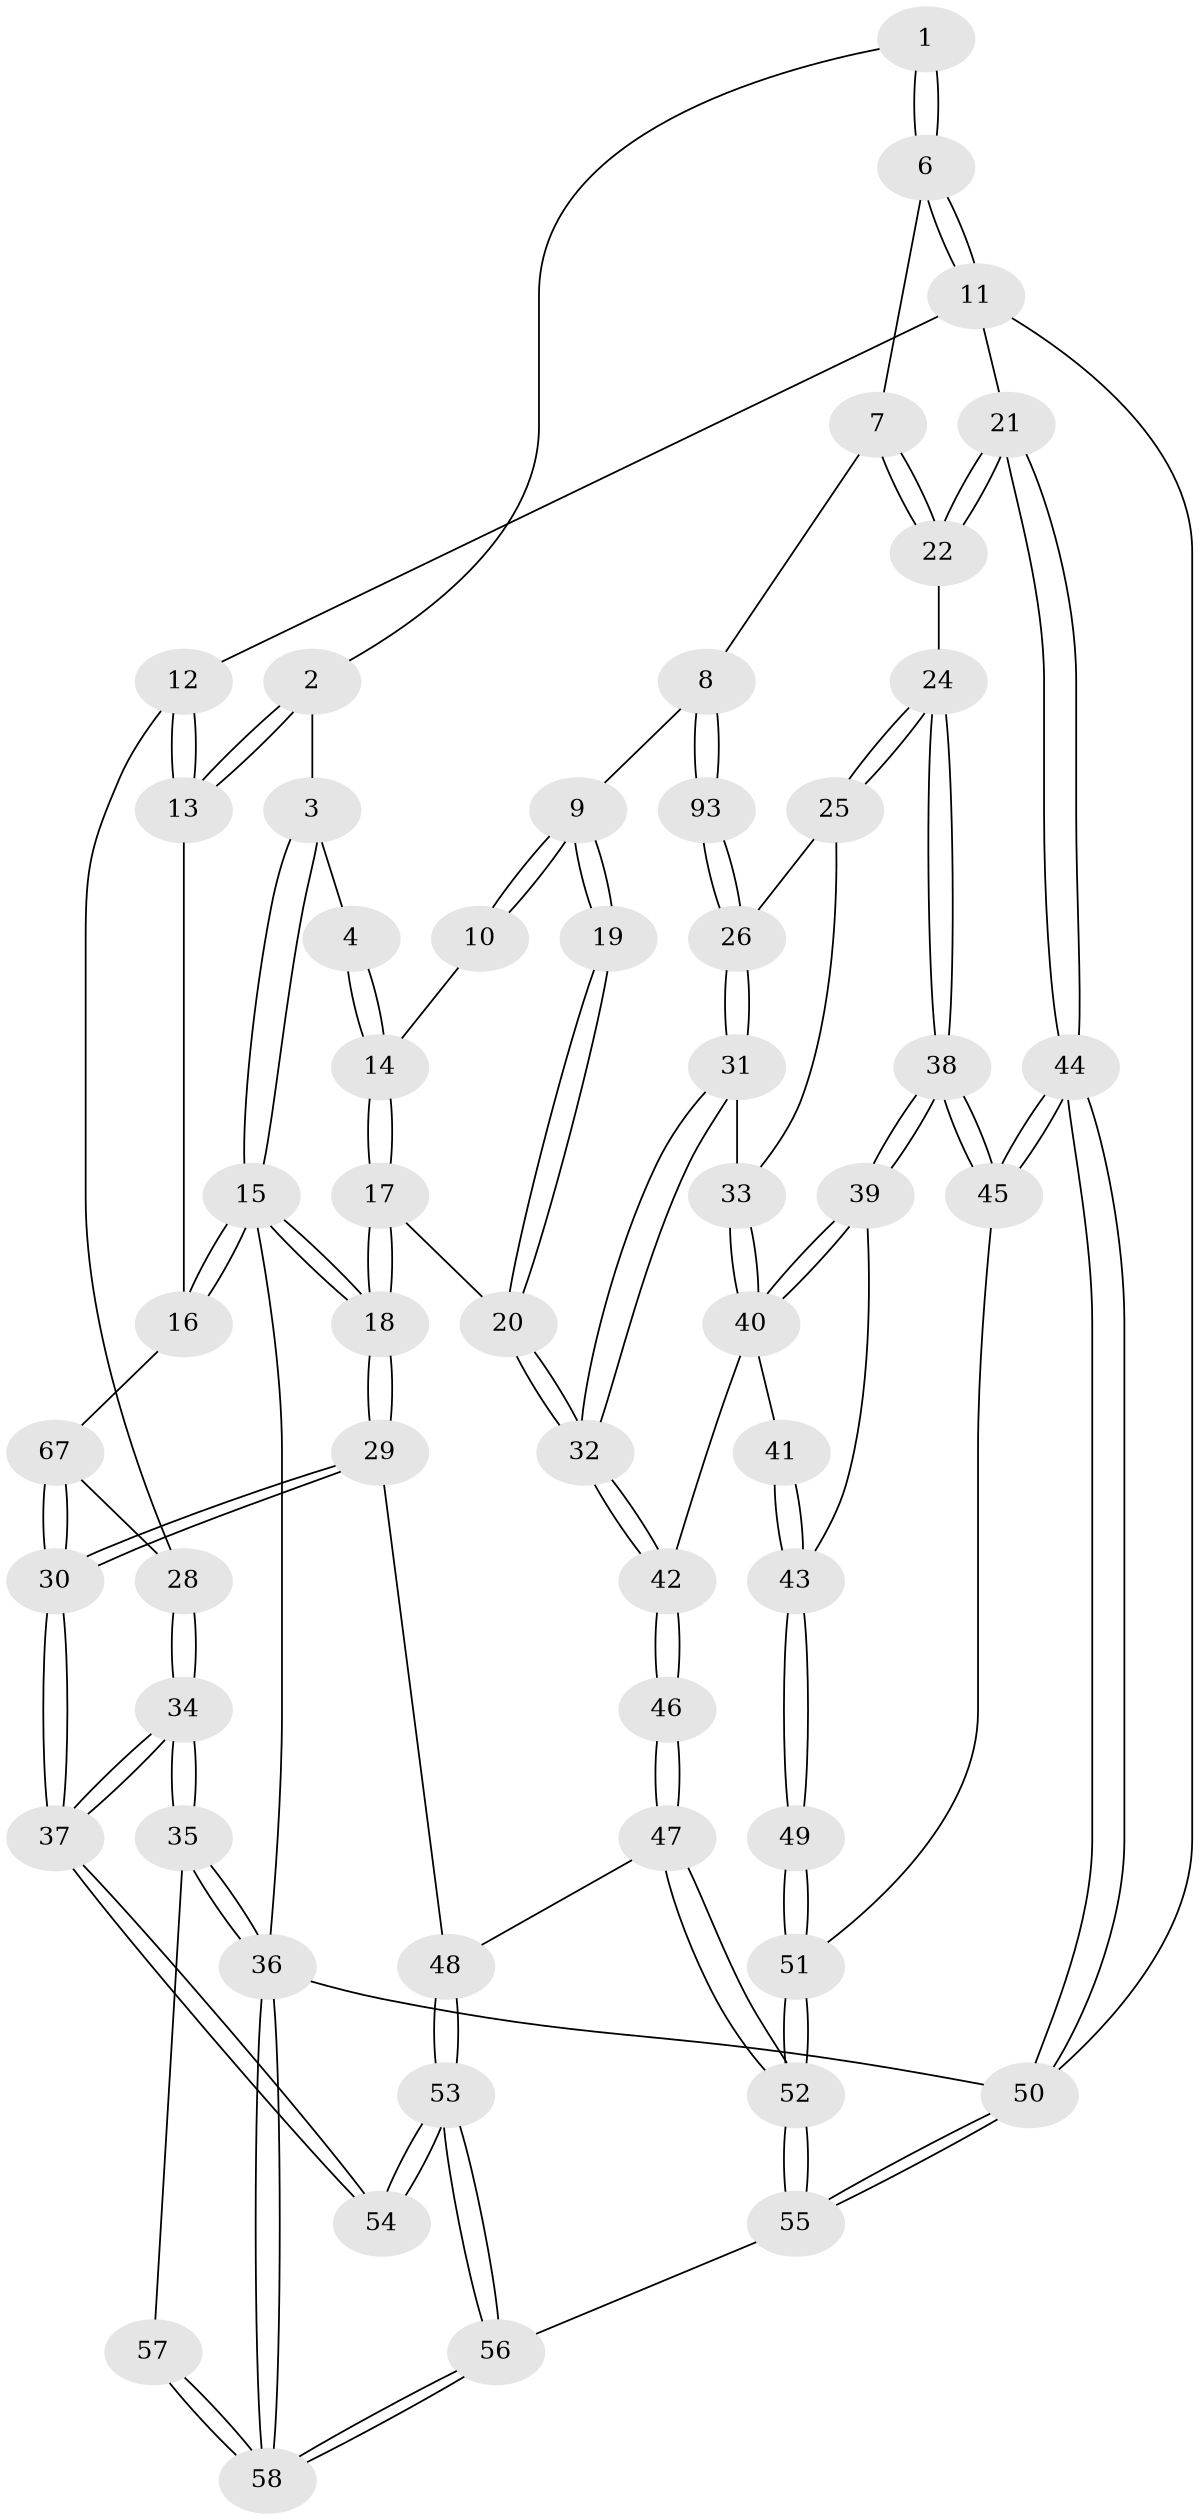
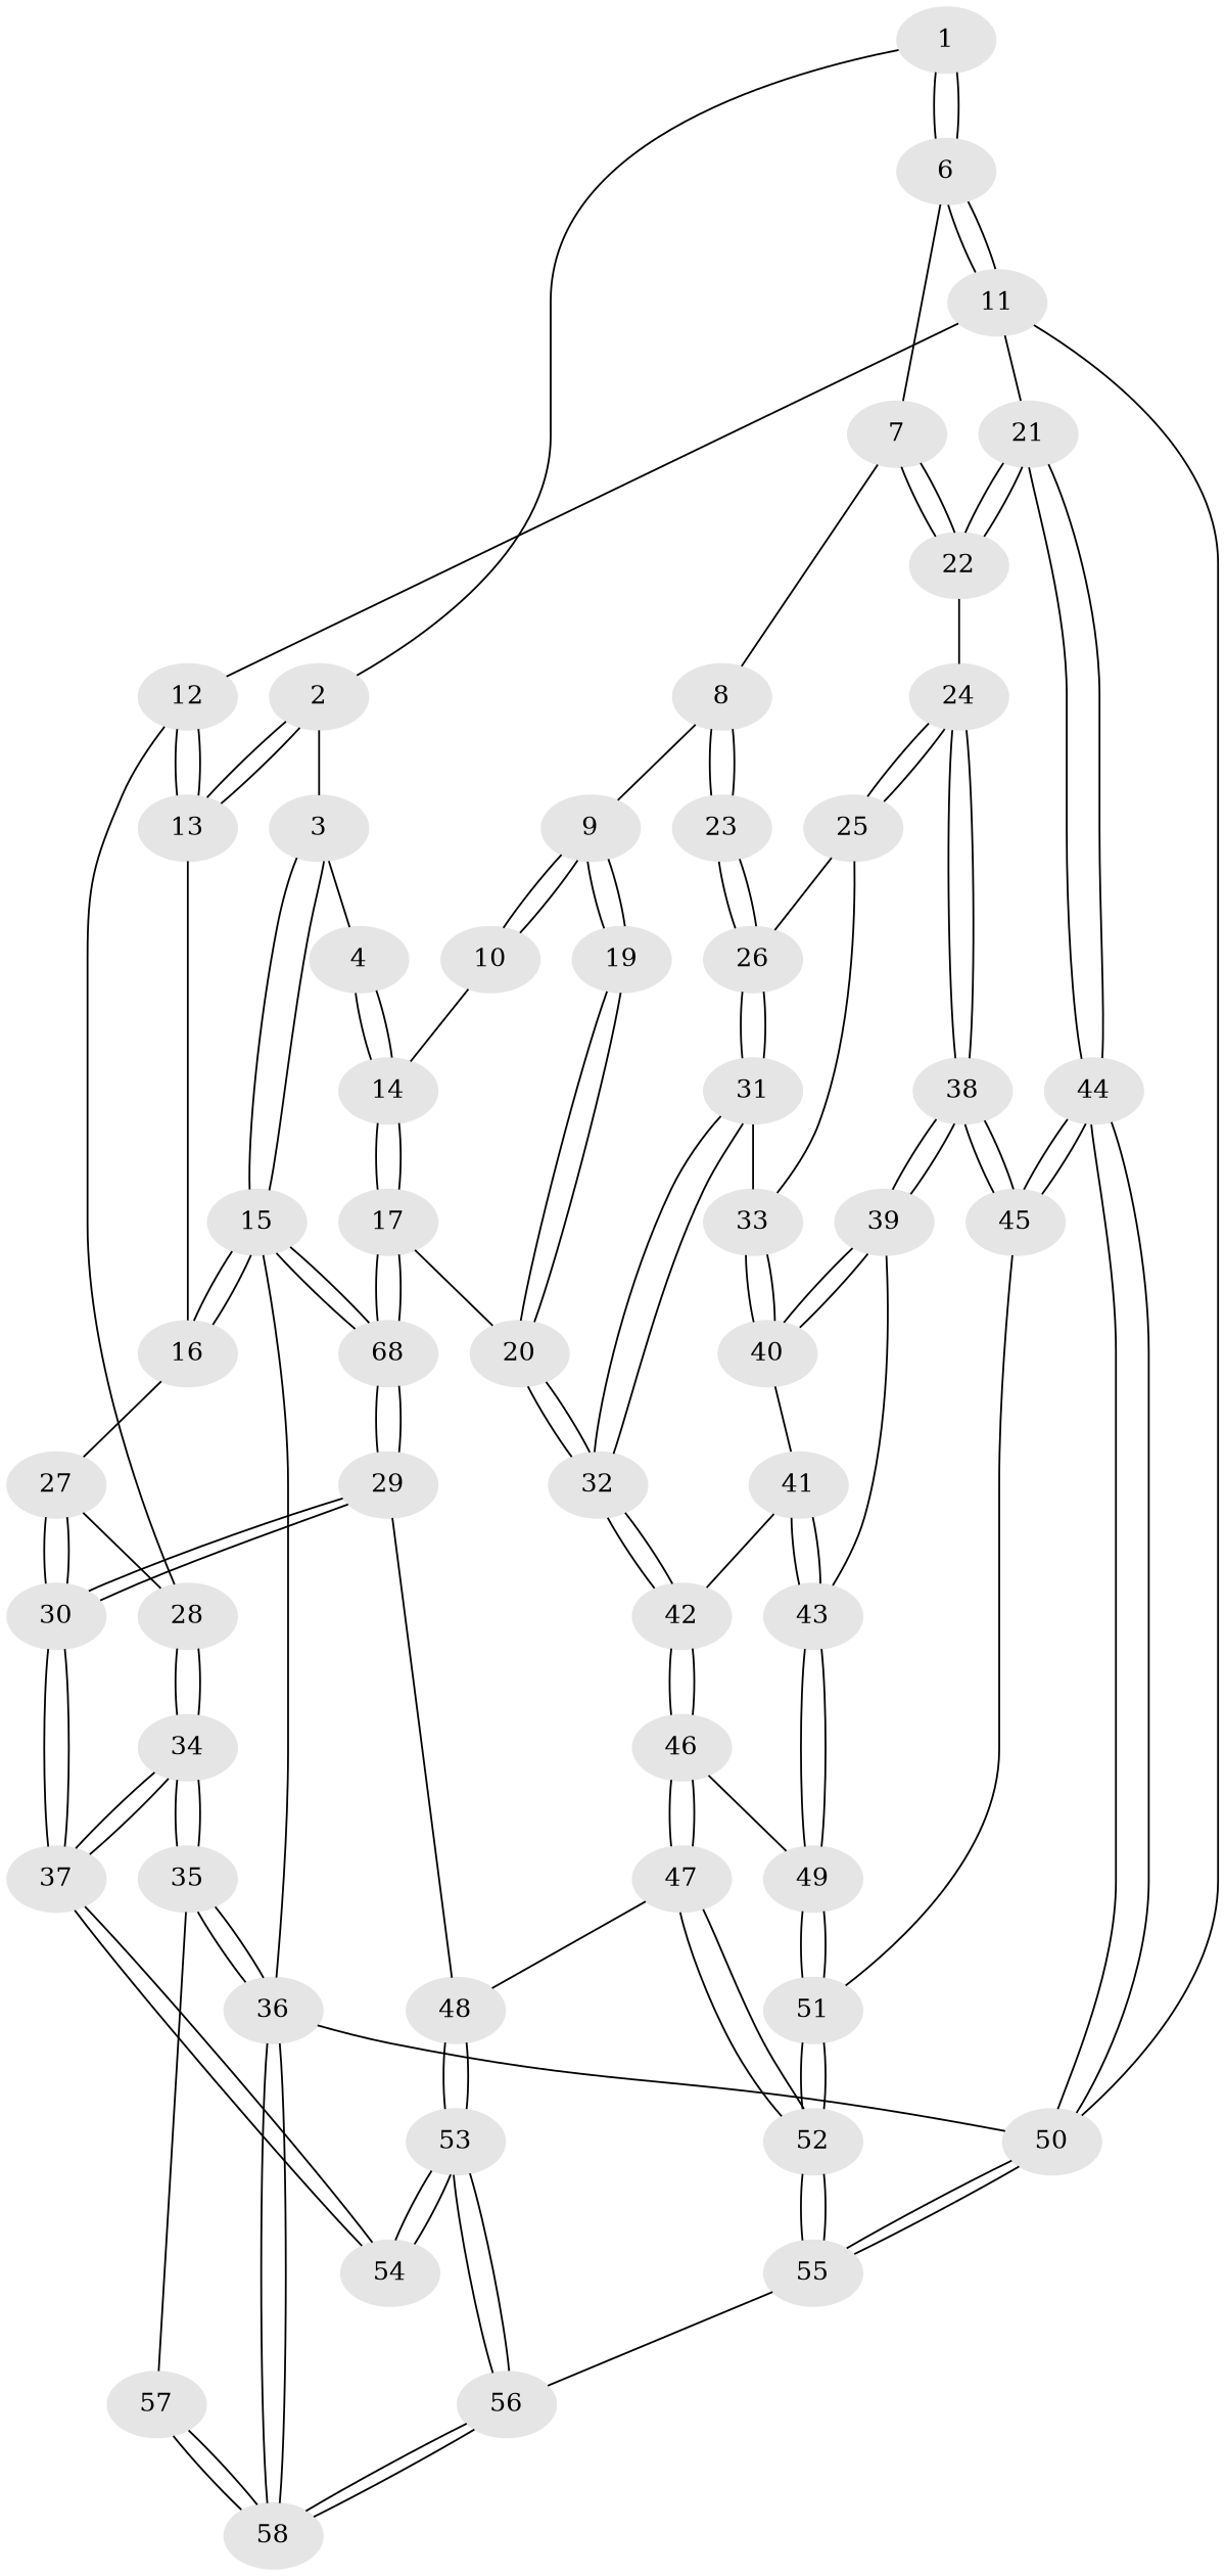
  graph {
    node [color=gray90 style=filled]
    1
    2
    6
    3
    13
    7
    11
    4
    15
    16
    14
    36
-   18
+   18 [label=68]
    17
    10
    8
    22
    12
    21
    50
    9
-   23 [label=93]
+   23
    24
    19
    26
    20
    28
    44
    55
    34
    58
-   27 [label=67]
+   27
    29
    30
    32
    48
    42
    45
    25
    38
    31
    33
    39
    40
    37
    35
    53
    54
    46
    41
    57
    43
    51
    49
    47
    52
    56
    1 -- 2
    1 -- 6
    1 -- 6
    2 -- 3
    2 -- 13
    2 -- 13
    6 -- 7
    6 -- 11
    6 -- 11
    3 -- 4
    3 -- 15
    3 -- 15
    13 -- 16
    7 -- 8
    7 -- 22
    7 -- 22
    11 -- 12
    11 -- 21
    11 -- 50
    4 -- 14
    4 -- 14
    15 -- 16
    15 -- 16
    15 -- 36
    15 -- 18
    15 -- 18
    16 -- 27
    14 -- 17
    14 -- 17
    36 -- 50
    36 -- 58
    36 -- 58
    18 -- 29
    18 -- 29
    17 -- 18
    17 -- 18
    17 -- 20
    10 -- 14
    8 -- 9
    8 -- 23
    8 -- 23
    22 -- 24
    12 -- 13
    12 -- 13
    12 -- 28
    21 -- 22
    21 -- 22
    21 -- 44
    21 -- 44
    50 -- 55
    50 -- 55
    9 -- 10
    9 -- 10
    9 -- 19
    9 -- 19
    23 -- 26
    23 -- 26
    24 -- 25
    24 -- 25
    24 -- 38
    24 -- 38
    19 -- 20
    19 -- 20
    26 -- 31
    26 -- 31
    20 -- 32
    20 -- 32
    28 -- 34
    28 -- 34
    44 -- 50
    44 -- 50
    44 -- 45
    44 -- 45
    55 -- 56
    34 -- 37
    34 -- 37
    34 -- 35
    34 -- 35
    27 -- 28
    27 -- 30
    27 -- 30
    29 -- 30
    29 -- 30
    29 -- 48
    30 -- 37
    30 -- 37
    32 -- 42
    32 -- 42
    48 -- 53
    48 -- 53
    42 -- 46
    42 -- 46
    45 -- 51
    25 -- 26
    25 -- 33
    38 -- 45
    38 -- 45
    38 -- 39
    38 -- 39
    31 -- 32
    31 -- 32
    31 -- 33
    33 -- 40
    33 -- 40
    39 -- 40
    39 -- 40
    39 -- 43
    40 -- 41
    37 -- 54
    37 -- 54
    35 -- 36
    35 -- 36
    35 -- 57
    53 -- 54
    53 -- 54
    53 -- 56
    53 -- 56
+   46 -- 49
    46 -- 47
    46 -- 47
-   40 -- 42
+   41 -- 42
    41 -- 43
    41 -- 43
    57 -- 58
    57 -- 58
    43 -- 49
    43 -- 49
    51 -- 52
    51 -- 52
    49 -- 51
    49 -- 51
    47 -- 48
    47 -- 52
    47 -- 52
    52 -- 55
    52 -- 55
    56 -- 58
    56 -- 58
  }
